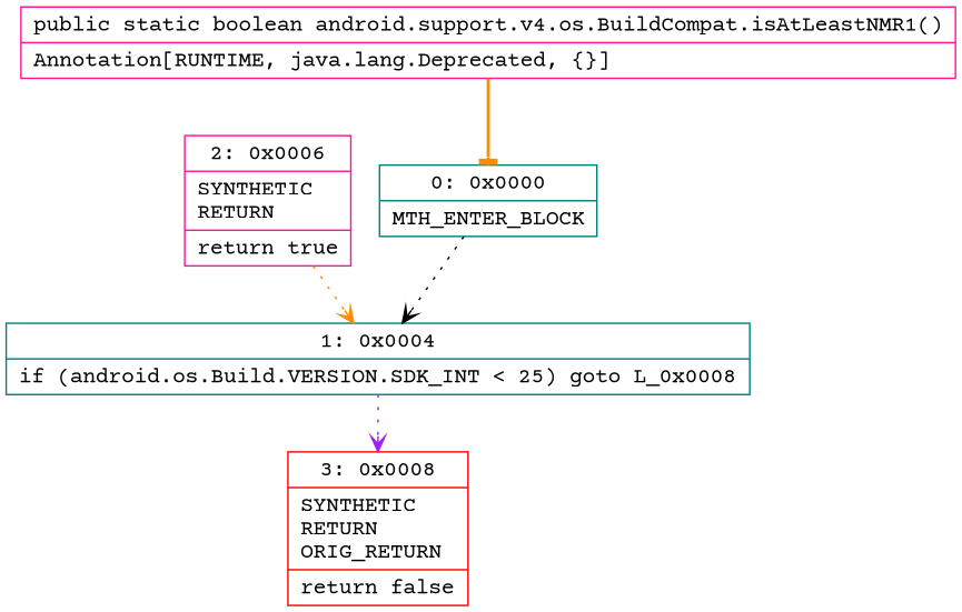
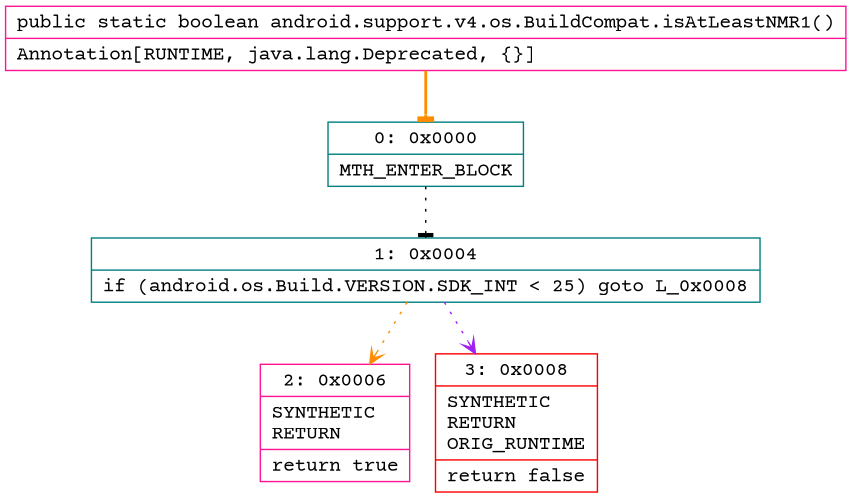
  digraph {
    fontname="Courier Prime"
    node [color=teal fontname="Courier Prime" shape=record]
    edge [arrowhead=tee color=darkorange fontname="Courier Prime" style=dotted]
    n1 [label="{0\:\ 0x0000|MTH_ENTER_BLOCK\l}"]
    n2 [label="{1\:\ 0x0004|if (android.os.Build.VERSION.SDK_INT \< 25) goto L_0x0008\l}"]
    n3 [color=deeppink label="{2\:\ 0x0006|SYNTHETIC\lRETURN\l|return true\l}"]
-   n4 [color=red label="{3\:\ 0x0008|SYNTHETIC\lRETURN\lORIG_RETURN\l|return false\l}"]
+   n4 [color=red label="{3\:\ 0x0008|SYNTHETIC\lRETURN\lORIG_RUNTIME\l|return false\l}"]
    n5 [color=deeppink label="{public static boolean android.support.v4.os.BuildCompat.isAtLeastNMR1()  | Annotation[RUNTIME, java.lang.Deprecated, \{\}]\l}"]
-   n1 -> n2 [arrowhead=vee color=black]
-   n3 -> n2 [arrowhead=vee]
+   n1 -> n2 [color=black]
+   n2 -> n3 [arrowhead=vee]
    n2 -> n4 [arrowhead=vee color=purple]
    n5 -> n1 [style=bold]
  }
